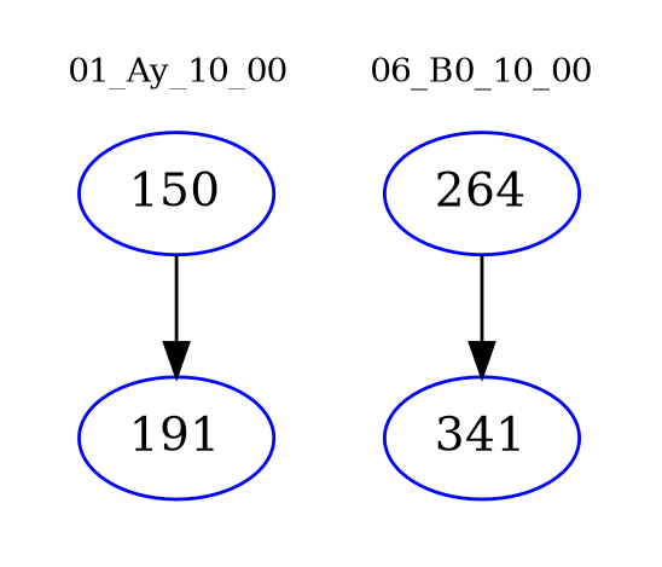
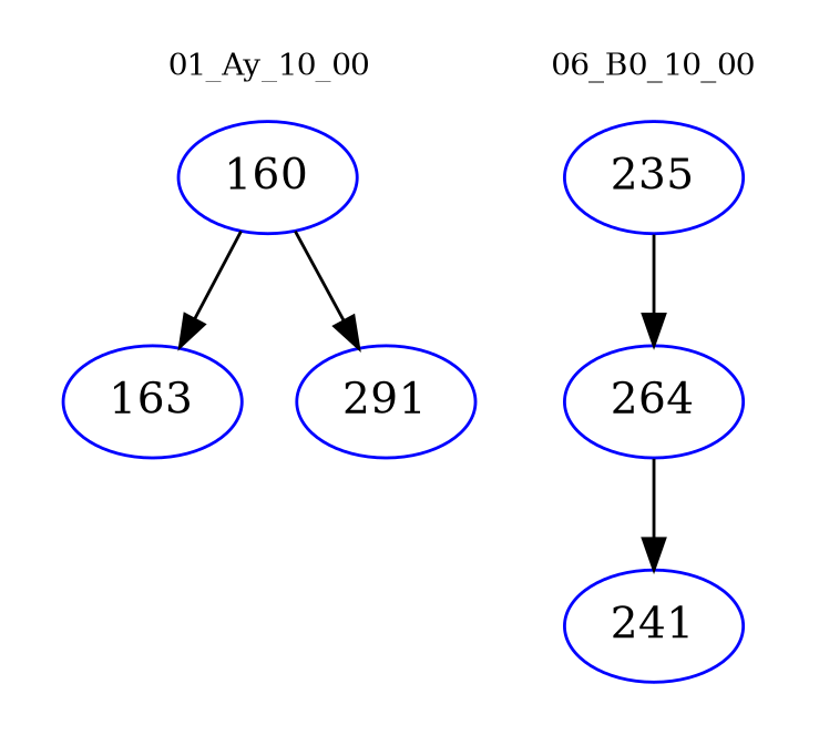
  digraph {
    node [color=blue]
    edge [color=black]
-   n1 [label=150]
-   n3 [label=191]
-   n5 [label=341]
+   n1 [label=160]
+   n2 [label=163]
+   n3 [label=291]
+   n4 [label=235]
+   n5 [label=241]
    n6 [label=264]
    subgraph cluster_1 {
      color=white
      fontsize=10
      label="01_Ay_10_00"
      n1
+     n2
      n3
    }
    subgraph cluster_2 {
      color=white
      fontsize=10
      label="06_B0_10_00"
+     n4
      n5
      n6
    }
+   n1 -> n2
    n1 -> n3
+   n4 -> n6
    n6 -> n5
  }
